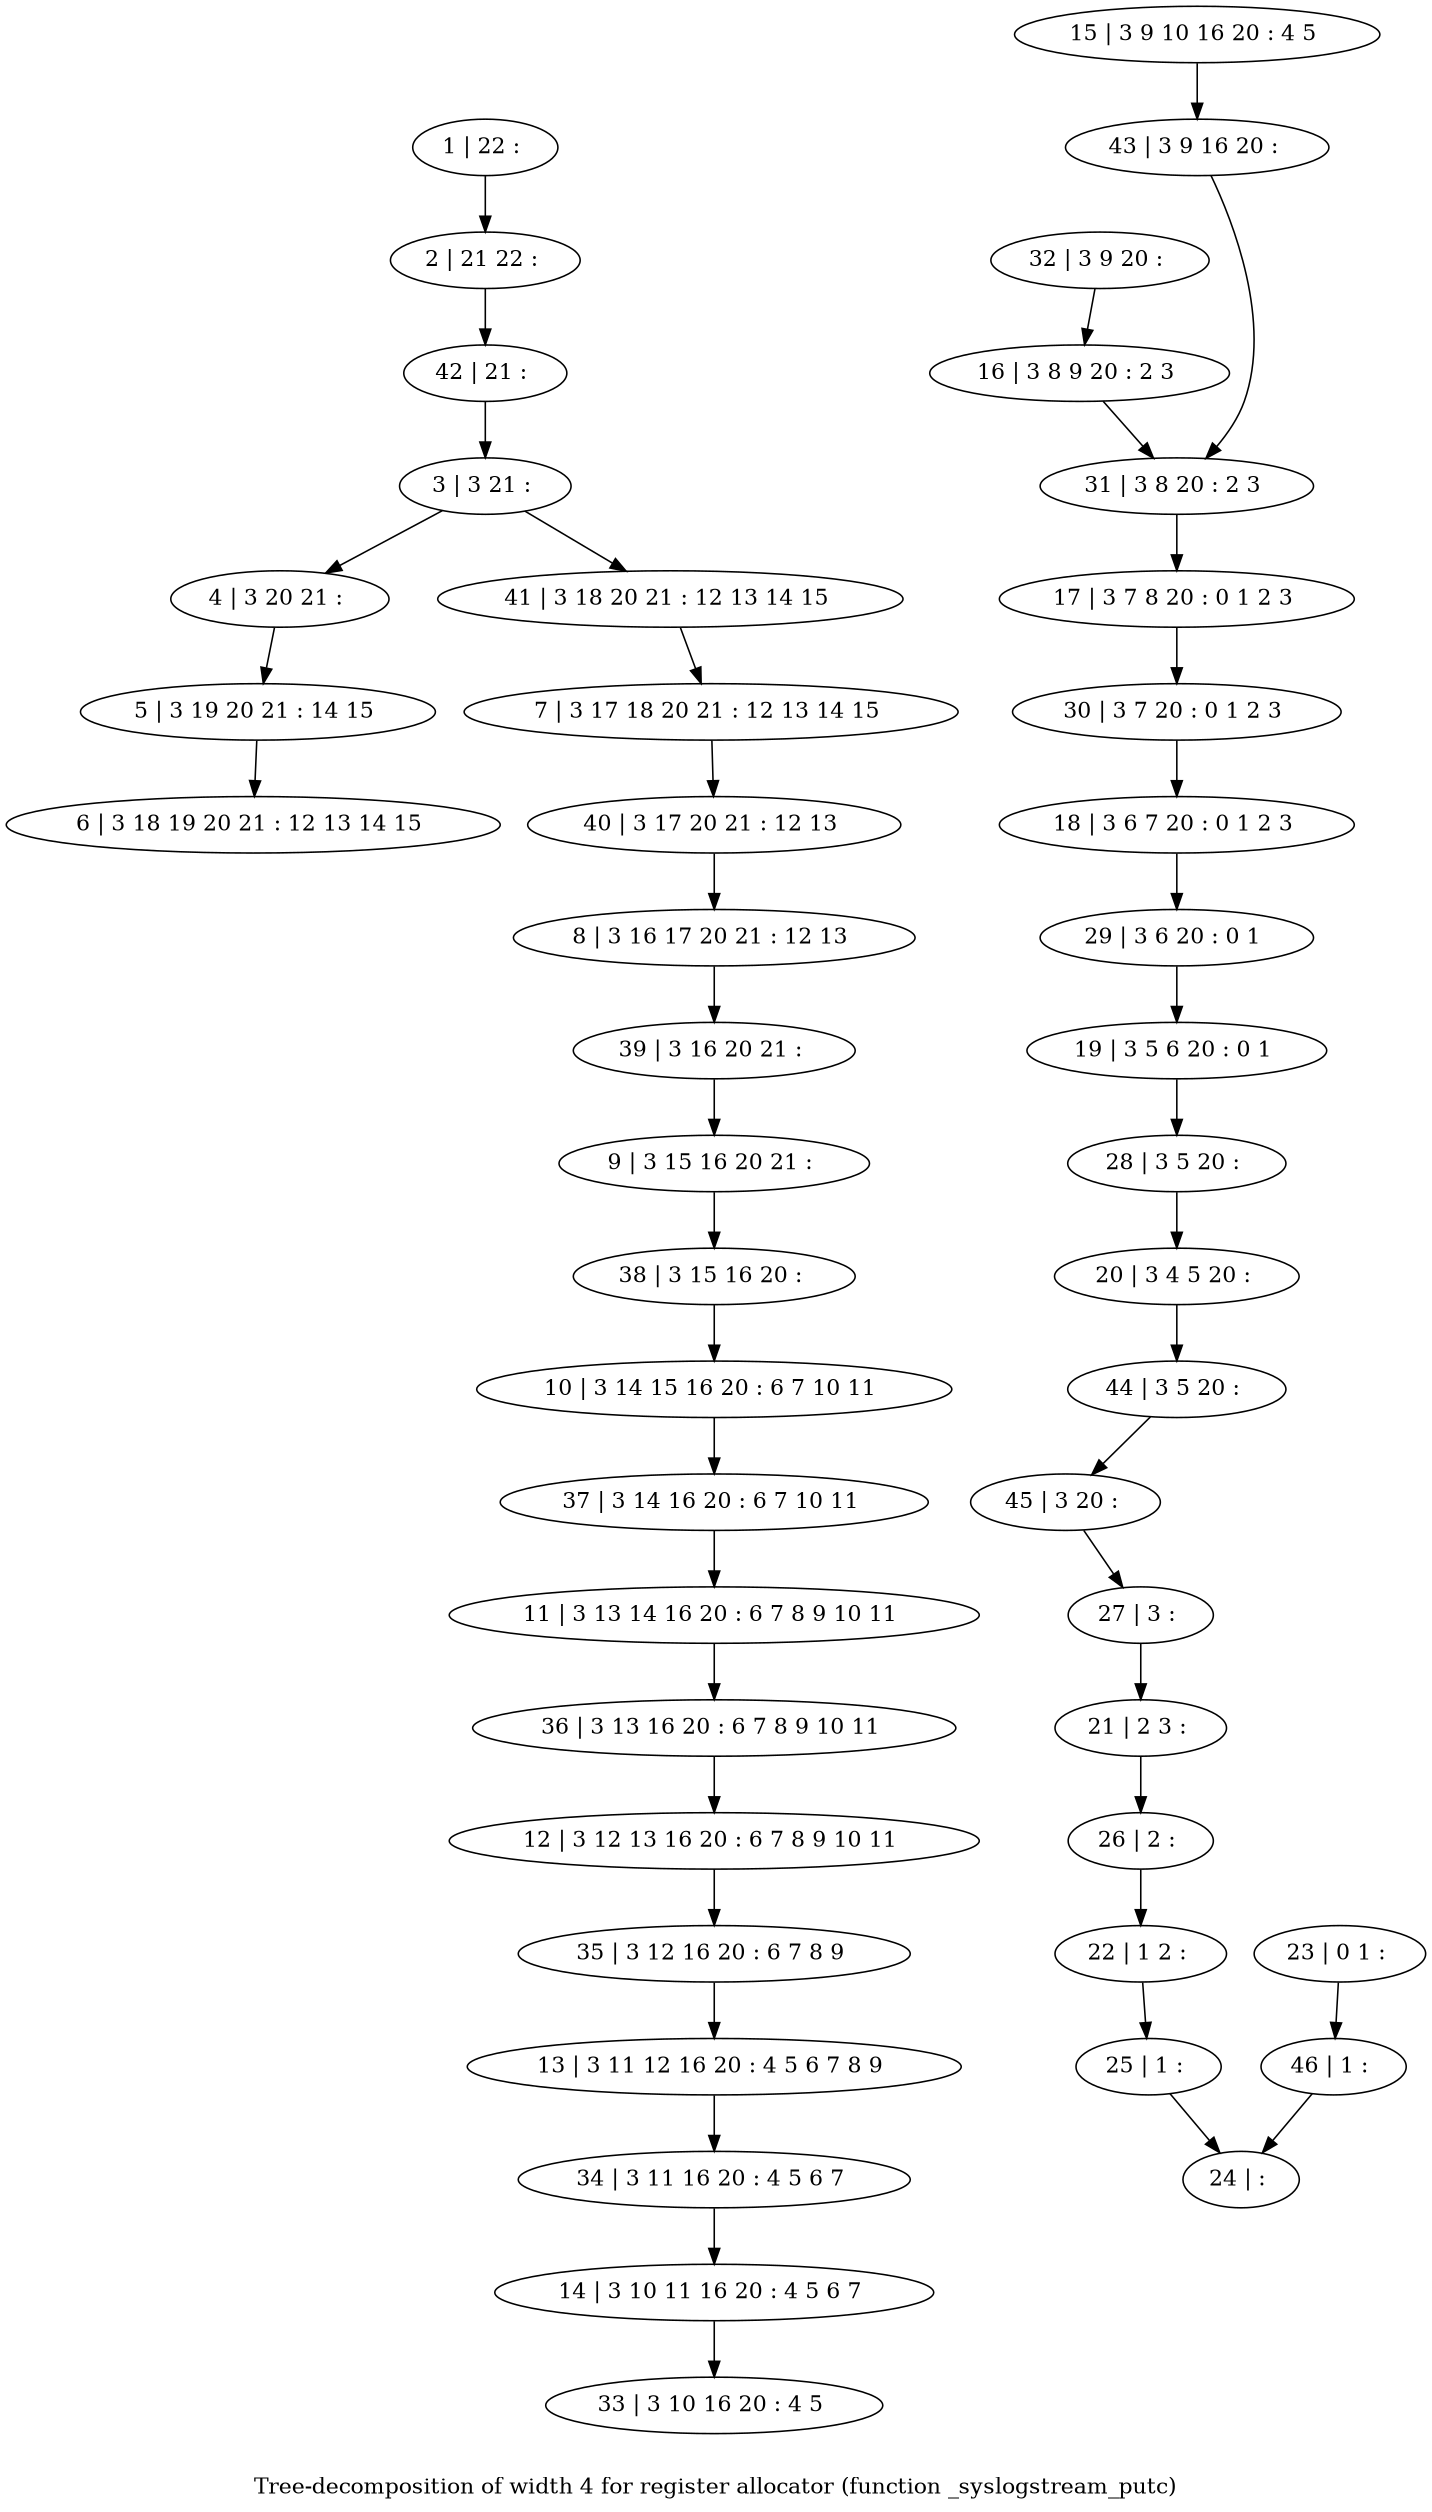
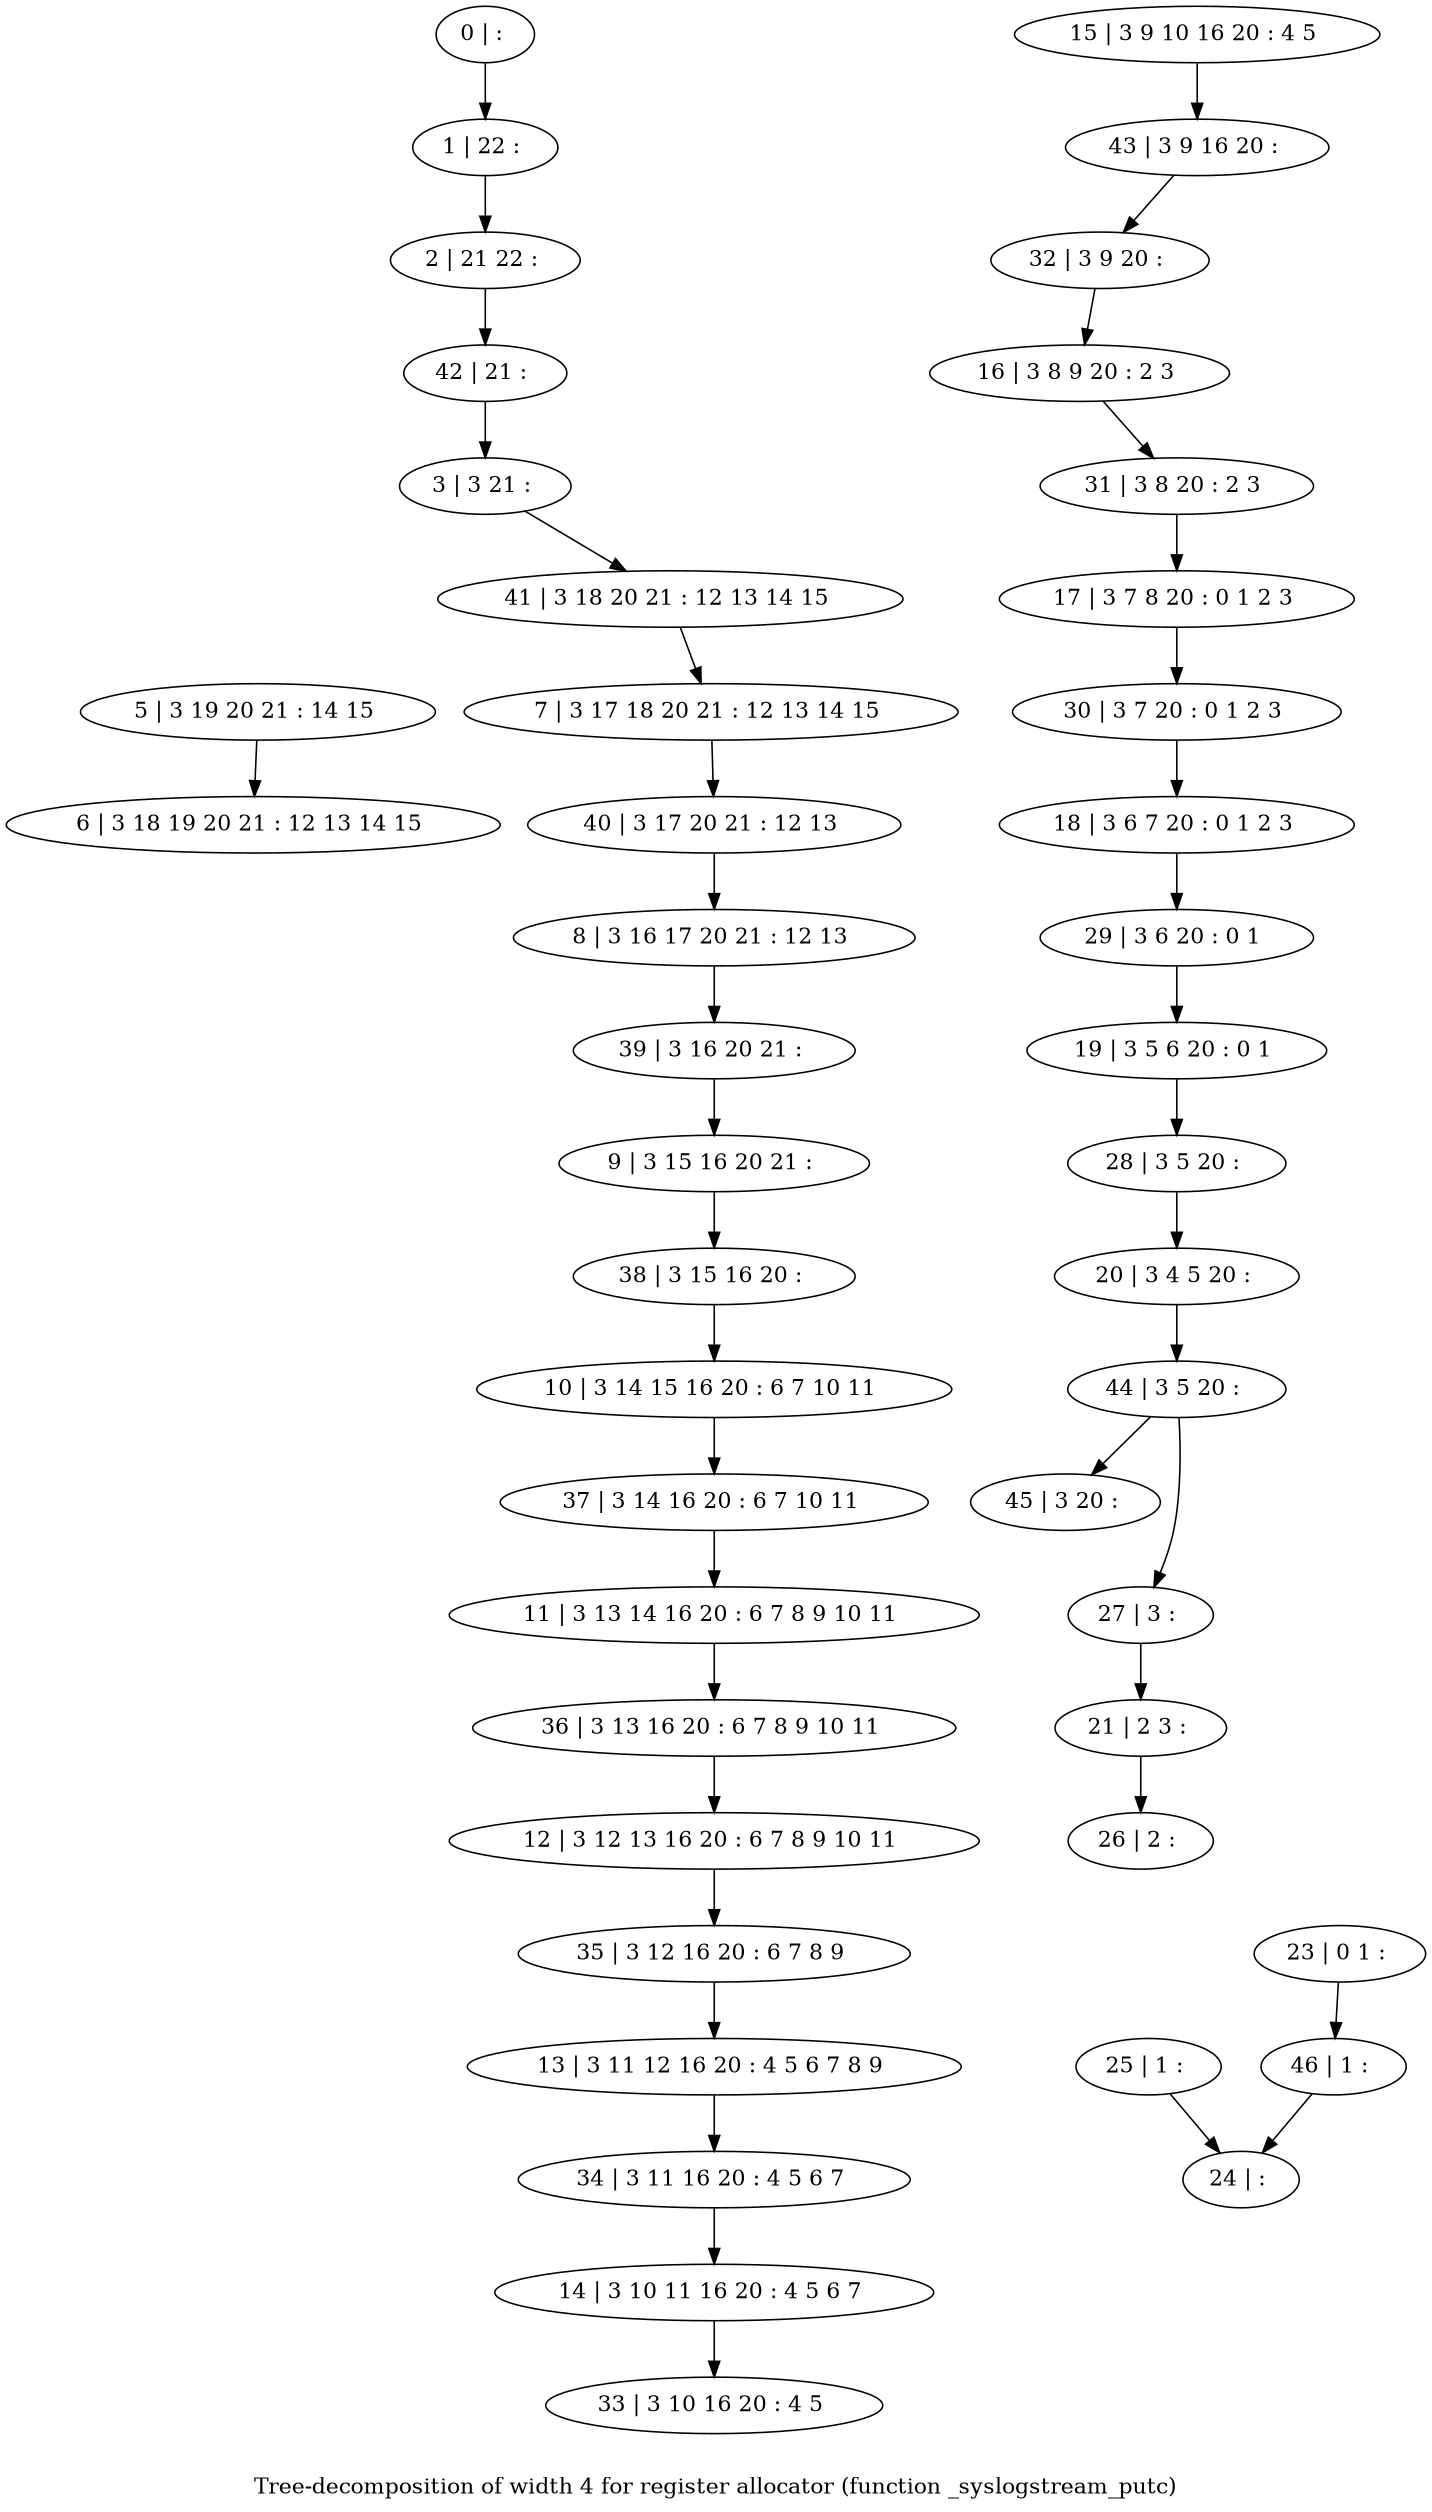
  digraph {
    label="Tree-decomposition of width 4 for register allocator (function _syslogstream_putc)"
+   n1 [label="0 | : "]
    n2 [label="1 | 22 : "]
    n3 [label="2 | 21 22 : "]
    n4 [label="42 | 21 : "]
    n5 [label="3 | 3 21 : "]
-   n6 [label="4 | 3 20 21 : "]
    n7 [label="41 | 3 18 20 21 : 12 13 14 15 "]
    n8 [label="5 | 3 19 20 21 : 14 15 "]
    n9 [label="6 | 3 18 19 20 21 : 12 13 14 15 "]
    n10 [label="7 | 3 17 18 20 21 : 12 13 14 15 "]
    n11 [label="40 | 3 17 20 21 : 12 13 "]
    n12 [label="8 | 3 16 17 20 21 : 12 13 "]
    n13 [label="39 | 3 16 20 21 : "]
    n14 [label="9 | 3 15 16 20 21 : "]
    n15 [label="38 | 3 15 16 20 : "]
    n16 [label="10 | 3 14 15 16 20 : 6 7 10 11 "]
    n17 [label="37 | 3 14 16 20 : 6 7 10 11 "]
    n18 [label="11 | 3 13 14 16 20 : 6 7 8 9 10 11 "]
    n19 [label="36 | 3 13 16 20 : 6 7 8 9 10 11 "]
    n20 [label="12 | 3 12 13 16 20 : 6 7 8 9 10 11 "]
    n21 [label="35 | 3 12 16 20 : 6 7 8 9 "]
    n22 [label="13 | 3 11 12 16 20 : 4 5 6 7 8 9 "]
    n23 [label="34 | 3 11 16 20 : 4 5 6 7 "]
    n24 [label="14 | 3 10 11 16 20 : 4 5 6 7 "]
    n25 [label="33 | 3 10 16 20 : 4 5 "]
    n26 [label="15 | 3 9 10 16 20 : 4 5 "]
    n27 [label="43 | 3 9 16 20 : "]
    n28 [label="32 | 3 9 20 : "]
    n29 [label="16 | 3 8 9 20 : 2 3 "]
    n30 [label="31 | 3 8 20 : 2 3 "]
    n31 [label="17 | 3 7 8 20 : 0 1 2 3 "]
    n32 [label="30 | 3 7 20 : 0 1 2 3 "]
    n33 [label="18 | 3 6 7 20 : 0 1 2 3 "]
    n34 [label="29 | 3 6 20 : 0 1 "]
    n35 [label="19 | 3 5 6 20 : 0 1 "]
    n36 [label="28 | 3 5 20 : "]
    n37 [label="20 | 3 4 5 20 : "]
    n38 [label="44 | 3 5 20 : "]
    n39 [label="45 | 3 20 : "]
    n40 [label="21 | 2 3 : "]
    n41 [label="26 | 2 : "]
-   n42 [label="22 | 1 2 : "]
    n43 [label="25 | 1 : "]
    n44 [label="24 | : "]
    n45 [label="23 | 0 1 : "]
    n46 [label="46 | 1 : "]
    n47 [label="27 | 3 : "]
+   n1 -> n2
    n2 -> n3
    n3 -> n4
    n4 -> n5
-   n5 -> n6
    n5 -> n7
-   n6 -> n8
    n7 -> n10
    n8 -> n9
    n10 -> n11
    n11 -> n12
    n12 -> n13
    n13 -> n14
    n14 -> n15
    n15 -> n16
    n16 -> n17
    n17 -> n18
    n18 -> n19
    n19 -> n20
    n20 -> n21
    n21 -> n22
    n22 -> n23
    n23 -> n24
    n24 -> n25
    n26 -> n27
-   n27 -> n30
+   n27 -> n28
    n28 -> n29
    n29 -> n30
    n30 -> n31
    n31 -> n32
    n32 -> n33
    n33 -> n34
    n34 -> n35
    n35 -> n36
    n36 -> n37
    n37 -> n38
    n38 -> n39
-   n39 -> n47
+   n38 -> n47
    n40 -> n41
-   n41 -> n42
-   n42 -> n43
    n43 -> n44
    n45 -> n46
    n46 -> n44
    n47 -> n40
  }
